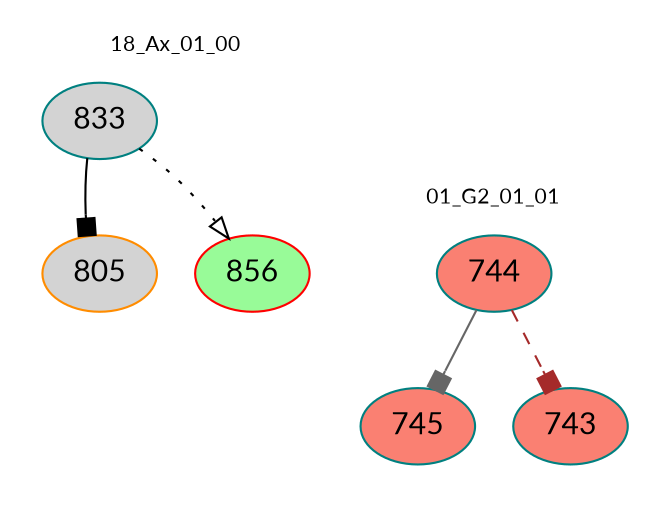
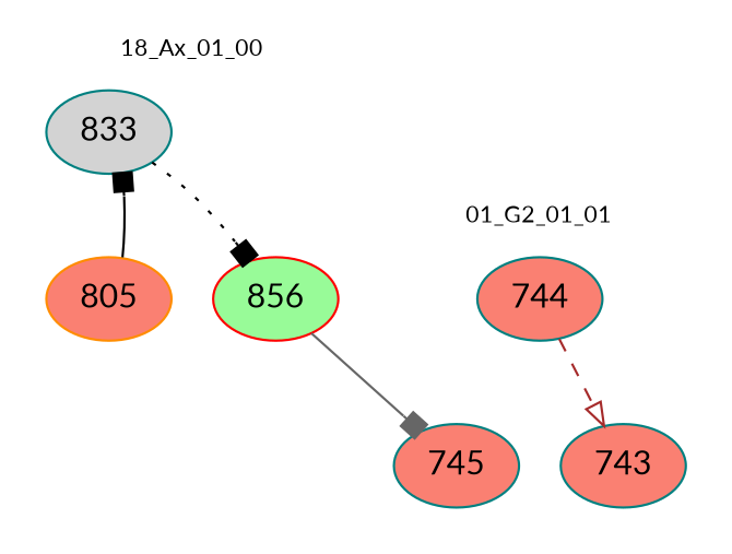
  digraph {
    fontname=Lato
    node [color=teal fillcolor=salmon fontname=Lato style=filled]
    edge [arrowhead=box color=black fontname=Lato style=solid]
    n1 [fillcolor=lightgrey label=833]
-   n2 [color=darkorange fillcolor=lightgrey label=805]
+   n2 [color=darkorange label=805]
    n3 [color=red fillcolor=palegreen label=856]
    n4 [label=744]
    n5 [label=743]
    n6 [label=745]
    subgraph cluster_1 {
      color=white
      fontsize=10
      label="18_Ax_01_00"
      n1
      n2
      n3
    }
    subgraph cluster_2 {
      color=white
      fontsize=10
      label="01_G2_01_01"
      n4
      n5
      n6
    }
-   n1 -> n2
-   n1 -> n3 [arrowhead=onormal style=dotted]
-   n4 -> n5 [color=brown style=dashed]
-   n4 -> n6 [color=gray40]
+   n2 -> n1
+   n1 -> n3 [style=dotted]
+   n4 -> n5 [arrowhead=onormal color=brown style=dashed]
+   n3 -> n6 [color=gray40]
  }
